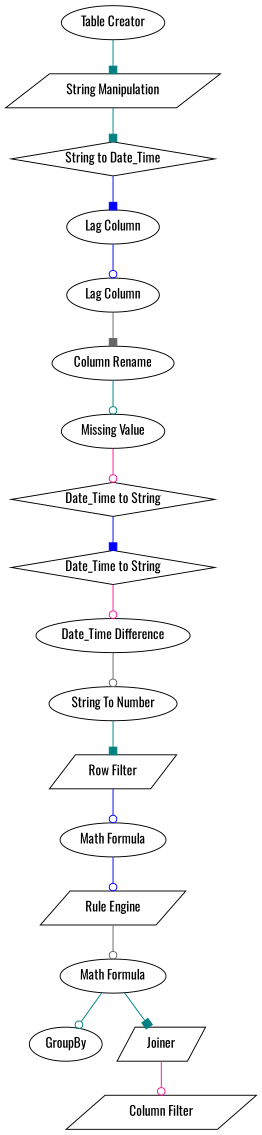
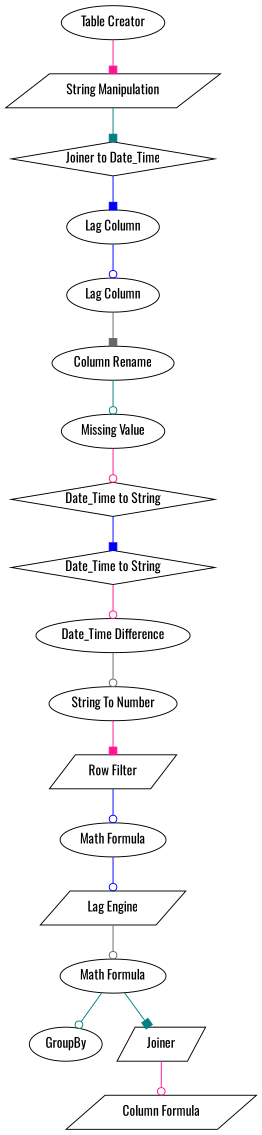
  digraph {
    fontname=Oswald
    rankdir=TB
    node [fontname=Oswald shape=ellipse]
    edge [arrowhead=odot color=teal fontname=Oswald]
    n1 [label="Table Creator"]
    n2 [label="String Manipulation" shape=parallelogram]
-   n3 [label="String to Date_Time" shape=diamond]
+   n3 [label="Joiner to Date_Time" shape=diamond]
    n4 [label="Lag Column"]
    n5 [label="Lag Column"]
    n6 [label="Math Formula"]
-   n7 [label="Rule Engine" shape=parallelogram]
+   n7 [label="Lag Engine" shape=parallelogram]
    n8 [label="Math Formula"]
    n9 [label="Date_Time to String" shape=diamond]
    n10 [label="Date_Time to String" shape=diamond]
    n11 [label="Date_Time Difference"]
    n12 [label=GroupBy]
    n13 [label=Joiner shape=parallelogram]
-   n14 [label="Column Filter" shape=parallelogram]
+   n14 [label="Column Formula" shape=parallelogram]
    n15 [label="Column Rename"]
    n16 [label="Missing Value"]
    n17 [label="String To Number"]
    n18 [label="Row Filter" shape=parallelogram]
-   n1 -> n2 [arrowhead=box]
+   n1 -> n2 [arrowhead=box color=deeppink]
    n2 -> n3 [arrowhead=box]
    n3 -> n4 [arrowhead=box color=blue]
    n4 -> n5 [color=blue]
    n5 -> n15 [arrowhead=box color=gray40]
    n6 -> n7 [color=blue]
    n7 -> n8 [color=gray40]
    n8 -> n12
    n8 -> n13 [arrowhead=box]
    n9 -> n10 [arrowhead=box color=blue]
    n10 -> n11 [color=deeppink]
    n11 -> n17 [color=gray40]
    n13 -> n14 [color=deeppink]
    n15 -> n16
    n16 -> n9 [color=deeppink]
-   n17 -> n18 [arrowhead=box]
+   n17 -> n18 [arrowhead=box color=deeppink]
    n18 -> n6 [color=blue]
  }
